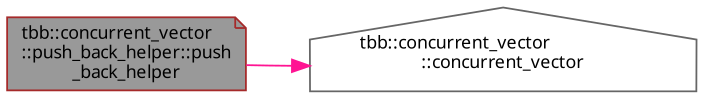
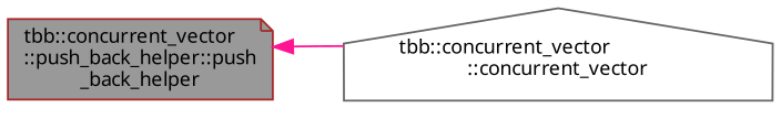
  digraph {
    rankdir=LR
    fontname="Noto Sans"
    node [fontname="Noto Sans" fontsize=10 style=filled]
    n1 [color=brown fillcolor=grey60 fontcolor=black height=0.2 label="tbb::concurrent_vector\l::push_back_helper::push\l_back_helper" shape=note width=0.4]
    n2 [color=gray40 fillcolor=white height=0.2 label="tbb::concurrent_vector\l::concurrent_vector" shape=house width=0.4]
-   n1 -> n2 [color=deeppink fontname="Noto Sans" fontsize=10 labelfontname=Helvetica labelfontsize=10 style=solid]
+   n2 -> n1 [color=deeppink fontname="Noto Sans" fontsize=10 labelfontname=Helvetica labelfontsize=10 style=solid]
  }
